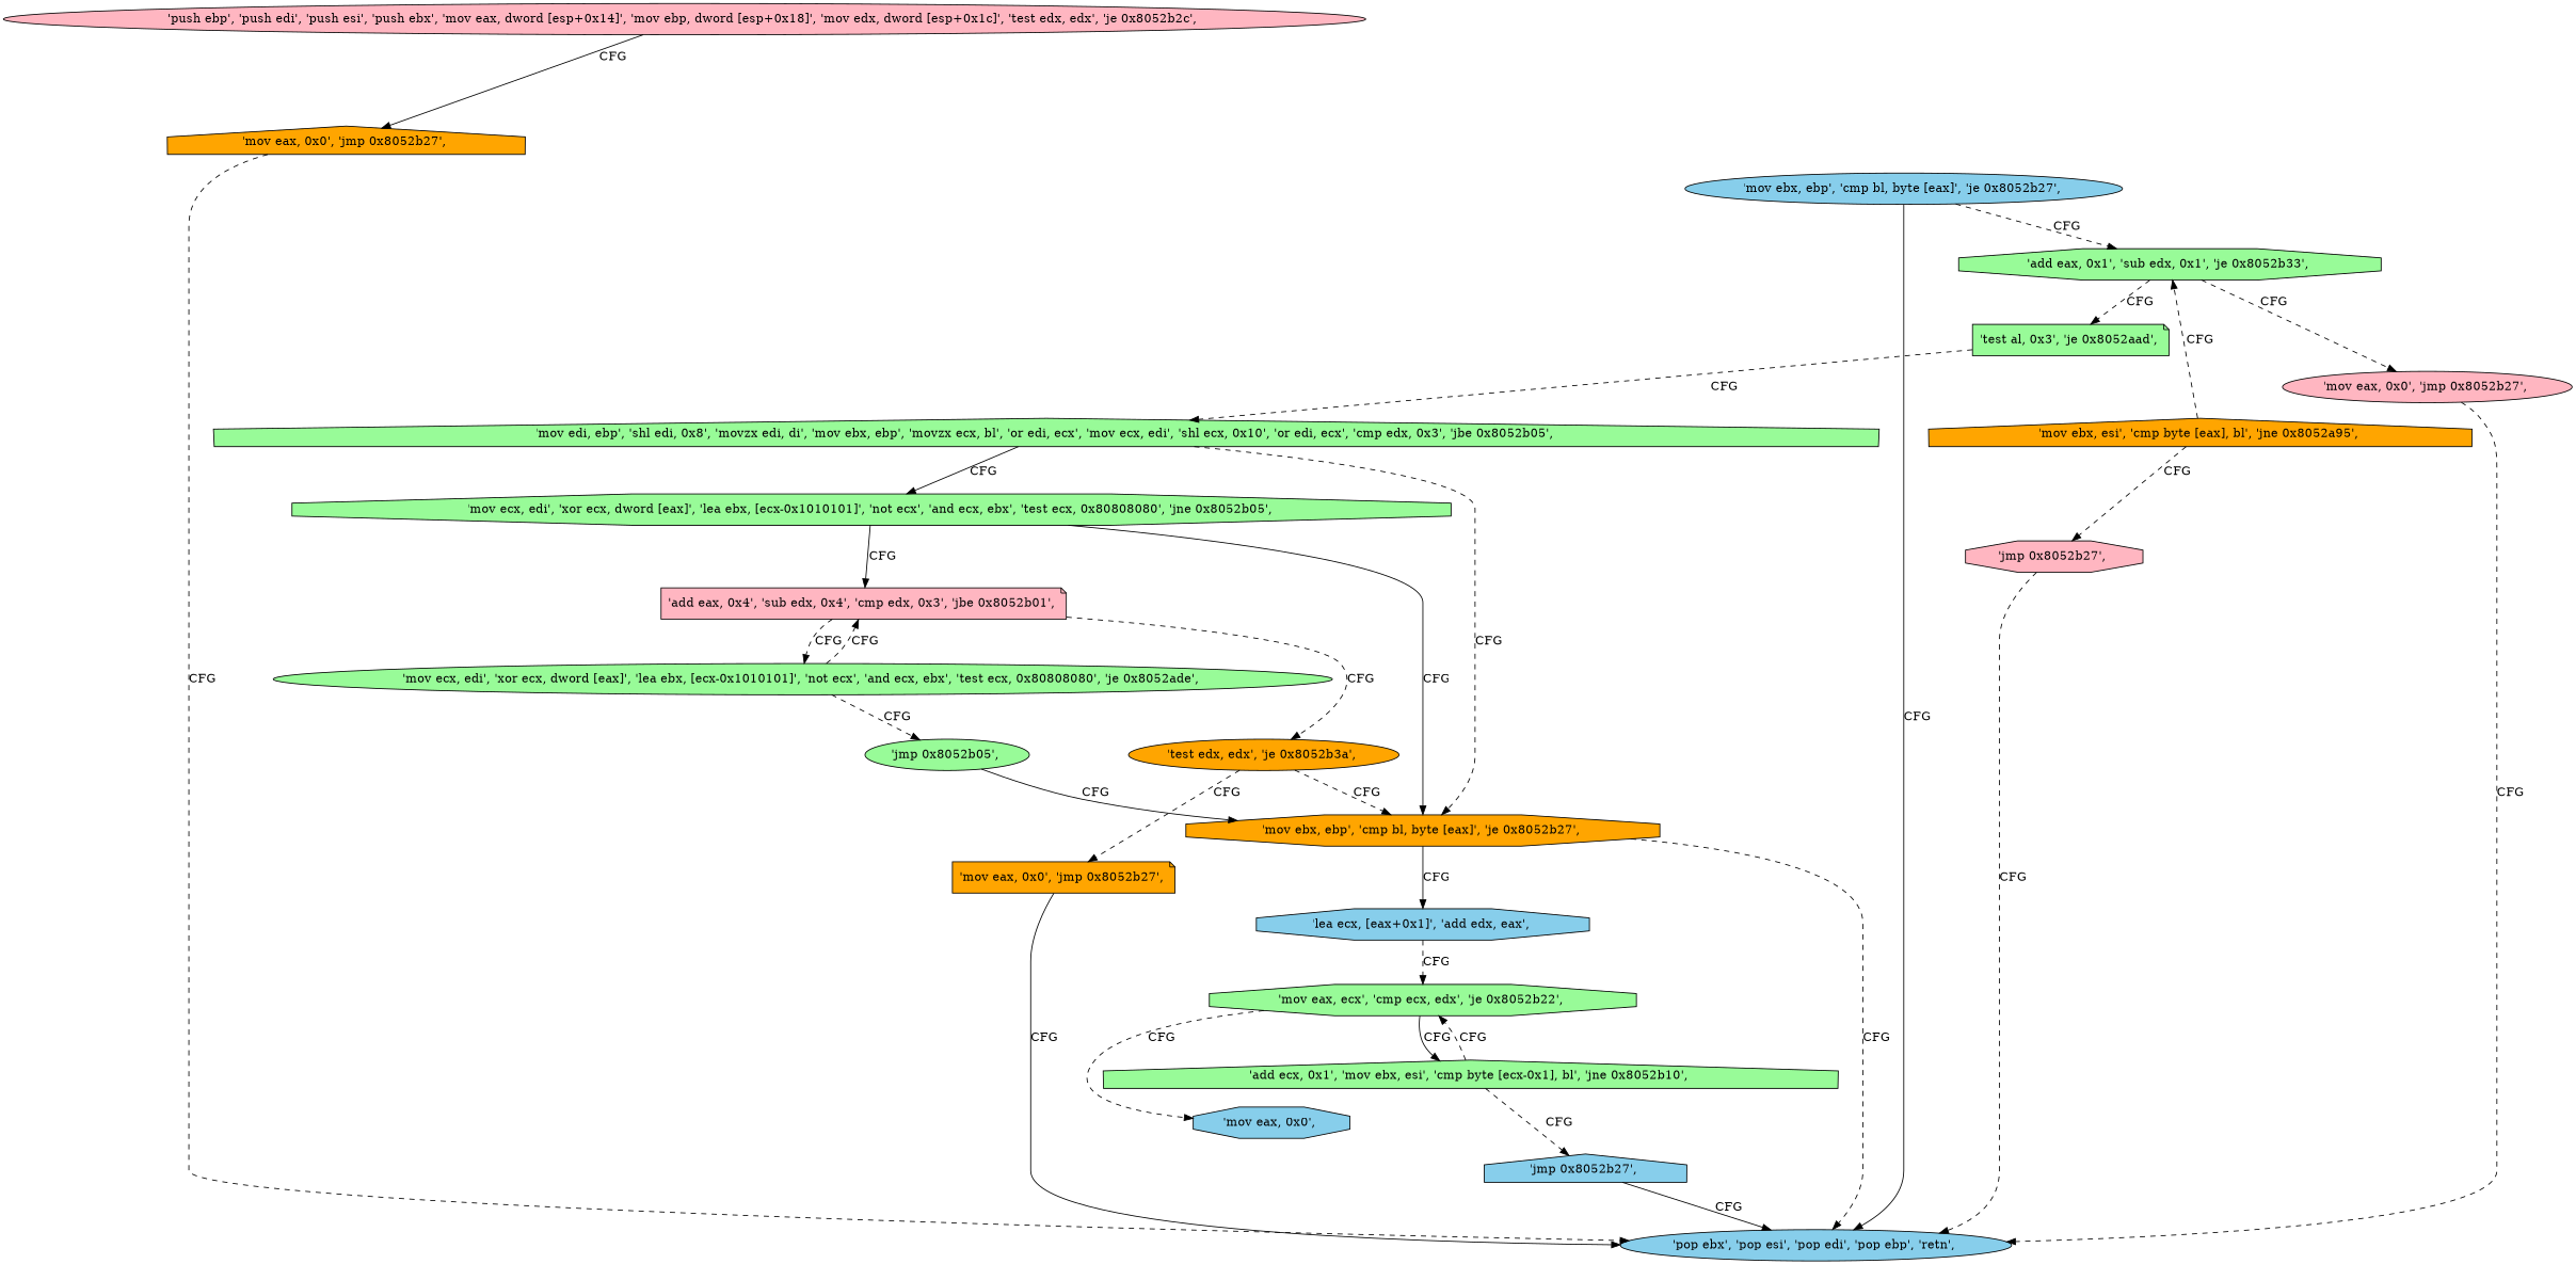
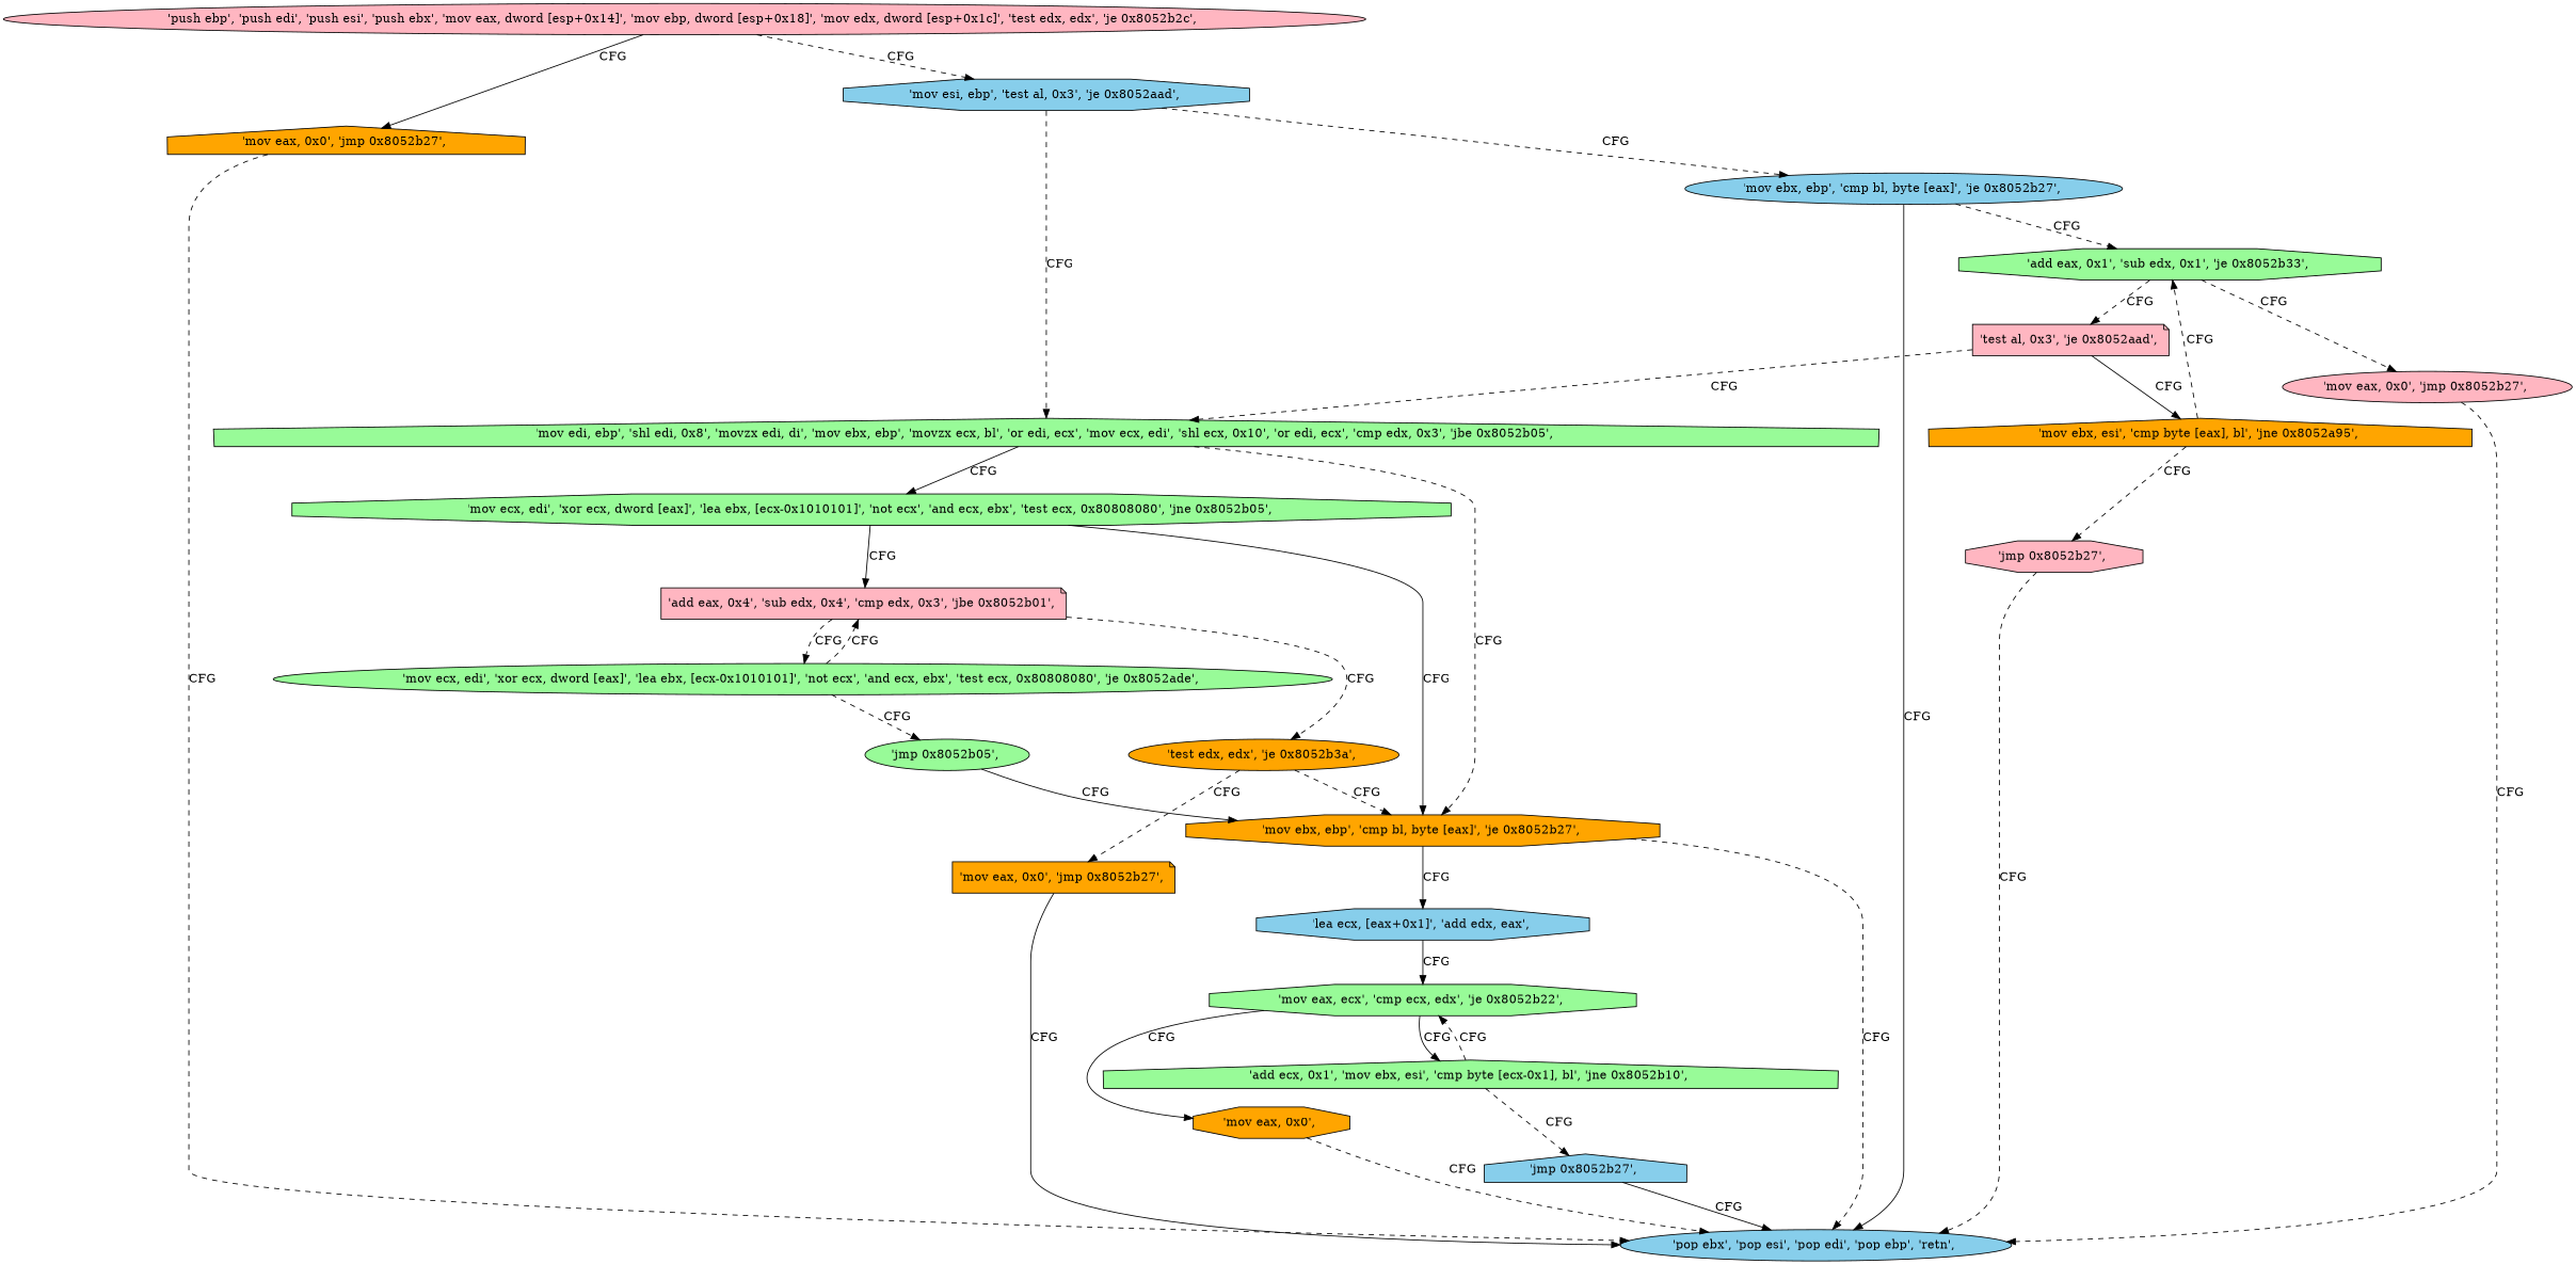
  digraph {
    node [fillcolor=palegreen shape=octagon style=filled]
    edge [style=dashed]
    n1 [fillcolor=lightpink label="'push ebp', 'push edi', 'push esi', 'push ebx', 'mov eax, dword [esp+0x14]', 'mov ebp, dword [esp+0x18]', 'mov edx, dword [esp+0x1c]', 'test edx, edx', 'je 0x8052b2c', " shape=ellipse]
    n2 [fillcolor=orange label="'mov eax, 0x0', 'jmp 0x8052b27', " shape=house]
+   n3 [fillcolor=skyblue label="'mov esi, ebp', 'test al, 0x3', 'je 0x8052aad', "]
    n4 [fillcolor=skyblue label="'pop ebx', 'pop esi', 'pop edi', 'pop ebp', 'retn', " shape=ellipse]
    n5 [label="'mov edi, ebp', 'shl edi, 0x8', 'movzx edi, di', 'mov ebx, ebp', 'movzx ecx, bl', 'or edi, ecx', 'mov ecx, edi', 'shl ecx, 0x10', 'or edi, ecx', 'cmp edx, 0x3', 'jbe 0x8052b05', " shape=house]
    n6 [fillcolor=skyblue label="'mov ebx, ebp', 'cmp bl, byte [eax]', 'je 0x8052b27', " shape=ellipse]
    n7 [fillcolor=orange label="'mov ebx, ebp', 'cmp bl, byte [eax]', 'je 0x8052b27', "]
    n8 [label="'mov ecx, edi', 'xor ecx, dword [eax]', 'lea ebx, [ecx-0x1010101]', 'not ecx', 'and ecx, ebx', 'test ecx, 0x80808080', 'jne 0x8052b05', "]
    n9 [label="'add eax, 0x1', 'sub edx, 0x1', 'je 0x8052b33', "]
    n10 [fillcolor=skyblue label="'lea ecx, [eax+0x1]', 'add edx, eax', "]
    n11 [fillcolor=lightpink label="'add eax, 0x4', 'sub edx, 0x4', 'cmp edx, 0x3', 'jbe 0x8052b01', " shape=note]
    n12 [fillcolor=lightpink label="'mov eax, 0x0', 'jmp 0x8052b27', " shape=ellipse]
-   n13 [label="'test al, 0x3', 'je 0x8052aad', " shape=note]
+   n13 [fillcolor=lightpink label="'test al, 0x3', 'je 0x8052aad', " shape=note]
    n14 [label="'mov eax, ecx', 'cmp ecx, edx', 'je 0x8052b22', "]
    n15 [fillcolor=orange label="'test edx, edx', 'je 0x8052b3a', " shape=ellipse]
    n16 [label="'mov ecx, edi', 'xor ecx, dword [eax]', 'lea ebx, [ecx-0x1010101]', 'not ecx', 'and ecx, ebx', 'test ecx, 0x80808080', 'je 0x8052ade', " shape=ellipse]
    n17 [fillcolor=orange label="'mov ebx, esi', 'cmp byte [eax], bl', 'jne 0x8052a95', " shape=house]
-   n18 [fillcolor=skyblue label="'mov eax, 0x0', "]
+   n18 [fillcolor=orange label="'mov eax, 0x0', "]
    n19 [label="'add ecx, 0x1', 'mov ebx, esi', 'cmp byte [ecx-0x1], bl', 'jne 0x8052b10', " shape=house]
    n20 [fillcolor=orange label="'mov eax, 0x0', 'jmp 0x8052b27', " shape=note]
    n21 [label="'jmp 0x8052b05', " shape=ellipse]
    n22 [fillcolor=lightpink label="'jmp 0x8052b27', "]
    n23 [fillcolor=skyblue label="'jmp 0x8052b27', " shape=house]
    n1 -> n2 [label=CFG style=solid]
+   n1 -> n3 [label=CFG]
    n2 -> n4 [label=CFG]
+   n3 -> n5 [label=CFG]
+   n3 -> n6 [label=CFG]
    n5 -> n7 [label=CFG]
    n5 -> n8 [label=CFG style=solid]
    n6 -> n4 [label=CFG style=solid]
    n6 -> n9 [label=CFG]
    n7 -> n4 [label=CFG]
    n7 -> n10 [label=CFG style=solid]
    n8 -> n7 [label=CFG style=solid]
    n8 -> n11 [label=CFG style=solid]
    n9 -> n12 [label=CFG]
    n9 -> n13 [label=CFG]
-   n10 -> n14 [label=CFG]
+   n10 -> n14 [label=CFG style=solid]
    n11 -> n15 [label=CFG]
    n11 -> n16 [label=CFG]
    n12 -> n4 [label=CFG]
    n13 -> n5 [label=CFG]
-   n14 -> n18 [label=CFG]
+   n13 -> n17 [label=CFG style=solid]
+   n14 -> n18 [label=CFG style=solid]
    n14 -> n19 [label=CFG style=solid]
    n15 -> n7 [label=CFG]
    n15 -> n20 [label=CFG]
    n16 -> n11 [label=CFG]
    n16 -> n21 [label=CFG]
    n17 -> n9 [label=CFG]
    n17 -> n22 [label=CFG]
+   n18 -> n4 [label=CFG]
    n19 -> n14 [label=CFG]
    n19 -> n23 [label=CFG]
    n20 -> n4 [label=CFG style=solid]
    n21 -> n7 [label=CFG style=solid]
    n22 -> n4 [label=CFG]
    n23 -> n4 [label=CFG style=solid]
  }
